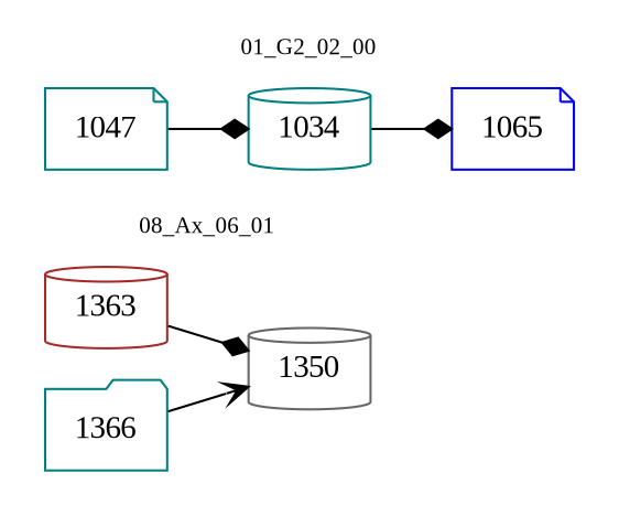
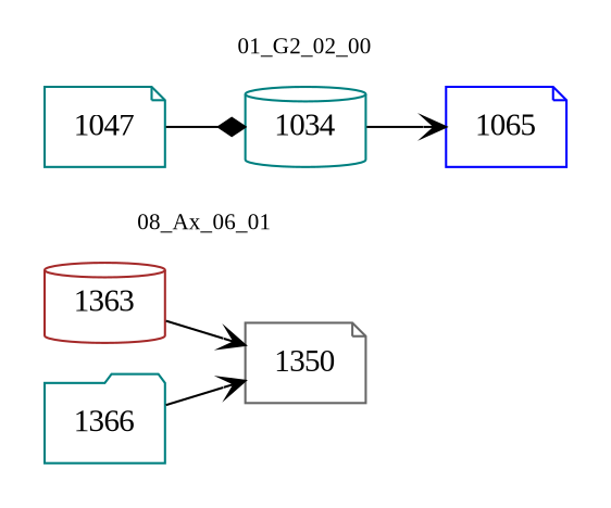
  digraph {
    fontname="Liberation Serif"
    rankdir=LR
    node [color=teal fontname="Liberation Serif" shape=note]
    edge [arrowhead=diamond color=black fontname="Liberation Serif"]
    n1 [color=brown label=1363 shape=cylinder]
-   n2 [color=gray40 label=1350 shape=cylinder]
+   n2 [color=gray40 label=1350]
    n3 [label=1366 shape=folder]
    n4 [label=1047]
    n5 [label=1034 shape=cylinder]
    n6 [color=blue label=1065]
    subgraph cluster_1 {
      color=white
      fontsize=10
      label="08_Ax_06_01"
      n1
      n2
      n3
    }
    subgraph cluster_2 {
      color=white
      fontsize=10
      label="01_G2_02_00"
      n4
      n5
      n6
    }
-   n1 -> n2
+   n1 -> n2 [arrowhead=vee]
    n3 -> n2 [arrowhead=vee]
    n4 -> n5
-   n5 -> n6
+   n5 -> n6 [arrowhead=vee]
  }
